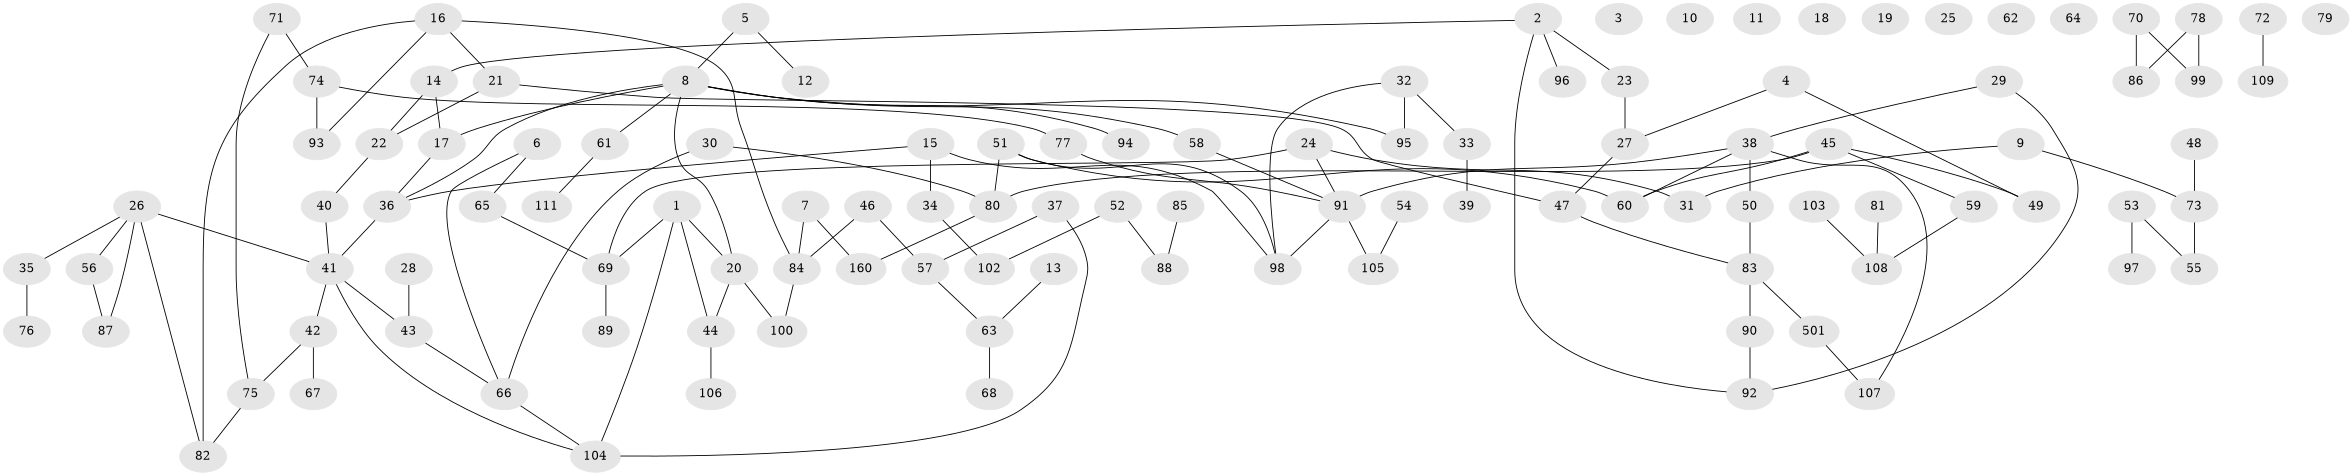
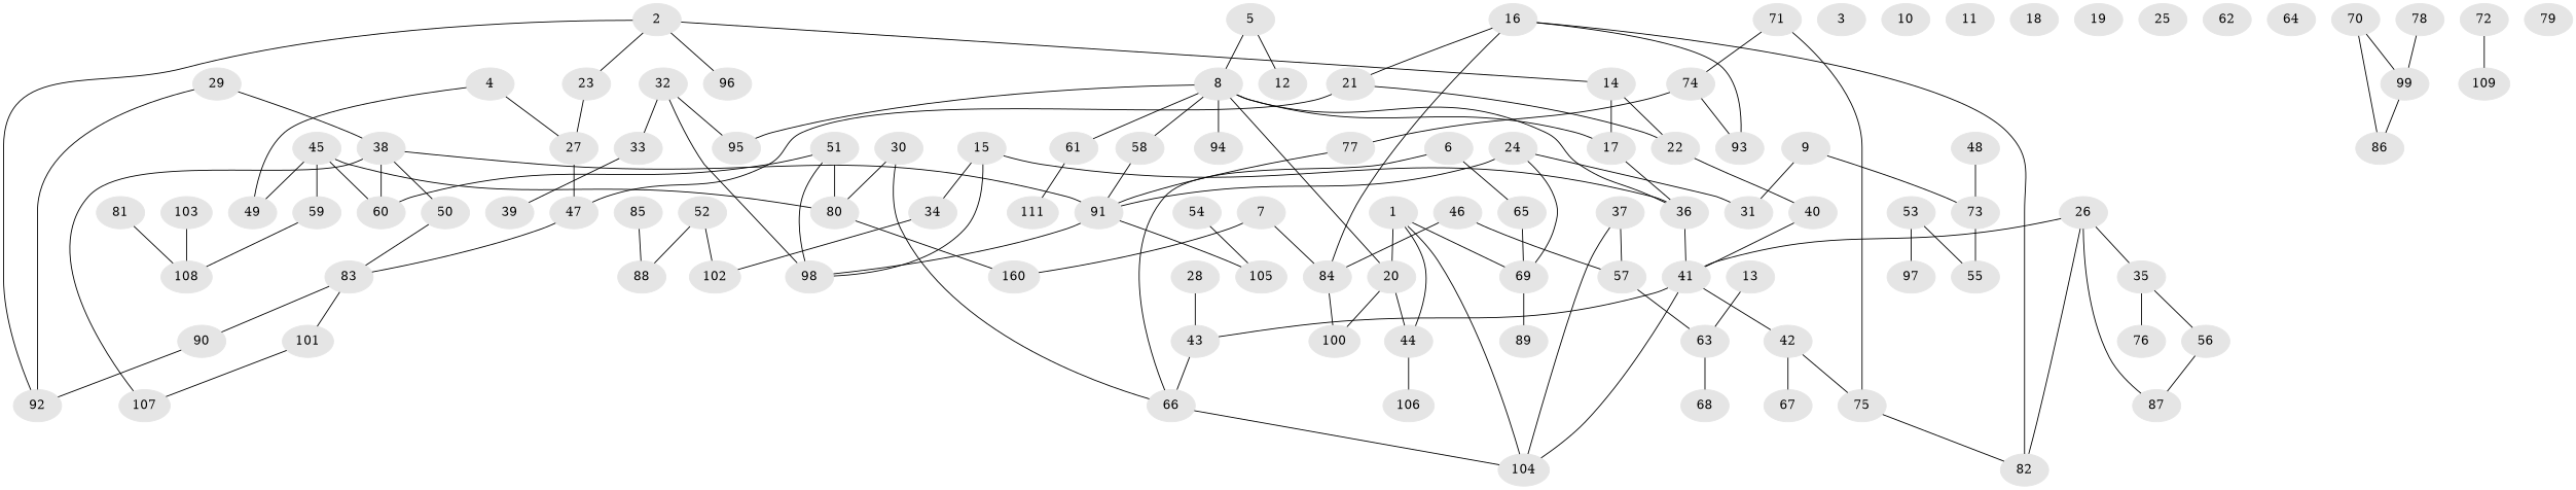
  graph {
    node [color=gray90 style=filled]
    1
    20
    44
    69
    104
    100
    106
    89
    2
    14
    23
    92
    96
    17
    22
    27
    3
    4
    49
    47
    5
    8
    12
    36
    58
    61
    94
    95
    6
    65
    66
    7
    84
    n34 [label=160]
    41
    91
    111
    9
    31
    73
    55
    10
    11
    13
    63
    68
    40
    15
    34
    98
    102
    16
    21
    82
    93
    18
    19
    83
    24
    105
    25
    26
    35
    56
    87
    76
    43
    42
    28
    29
    38
    50
    60
    107
    30
    80
    32
    33
    39
    37
    57
    67
    75
    45
    59
    108
    46
    90
-   101 [label=501]
+   101
    48
    51
    52
    88
    53
    97
    54
    62
    64
    70
    86
    99
    71
    74
    77
    72
    109
    78
    79
    81
    85
    103
    1 -- 20
    1 -- 44
    1 -- 69
    1 -- 104
    20 -- 44
    20 -- 100
    44 -- 106
    69 -- 89
    2 -- 14
    2 -- 23
    2 -- 92
    2 -- 96
    14 -- 17
    14 -- 22
    23 -- 27
    17 -- 36
    22 -- 40
    27 -- 47
    4 -- 27
    4 -- 49
    47 -- 83
    5 -- 8
    5 -- 12
    8 -- 20
    8 -- 17
    8 -- 36
    8 -- 58
    8 -- 61
    8 -- 94
    8 -- 95
    36 -- 41
    58 -- 91
    61 -- 111
    6 -- 65
    6 -- 66
    65 -- 69
    66 -- 104
    7 -- 84
    7 -- n34
    84 -- 100
    41 -- 104
    41 -- 43
    41 -- 42
    91 -- 98
    91 -- 105
    9 -- 31
    9 -- 73
    73 -- 55
    13 -- 63
    63 -- 68
    40 -- 41
    15 -- 36
    15 -- 34
    15 -- 98
    34 -- 102
    16 -- 84
    16 -- 21
    16 -- 82
    16 -- 93
    21 -- 22
    21 -- 47
    83 -- 90
    83 -- 101
    24 -- 69
    24 -- 91
    24 -- 31
    26 -- 41
    26 -- 82
    26 -- 35
-   26 -- 56
+   35 -- 56
    26 -- 87
    35 -- 76
    56 -- 87
    43 -- 66
    42 -- 67
    42 -- 75
    28 -- 43
    29 -- 92
    29 -- 38
    38 -- 91
    38 -- 50
    38 -- 60
    38 -- 107
    50 -- 83
    30 -- 66
    30 -- 80
    80 -- n34
    32 -- 95
    32 -- 98
    32 -- 33
    33 -- 39
    37 -- 104
    37 -- 57
    57 -- 63
    75 -- 82
    45 -- 49
    45 -- 60
    45 -- 80
    45 -- 59
    59 -- 108
    46 -- 84
    46 -- 57
    90 -- 92
    101 -- 107
    48 -- 73
    51 -- 98
    51 -- 60
    51 -- 80
    52 -- 102
    52 -- 88
    53 -- 55
    53 -- 97
    54 -- 105
    70 -- 86
    70 -- 99
    71 -- 75
    71 -- 74
    74 -- 93
    74 -- 77
    77 -- 91
    72 -- 109
-   78 -- 86
+   99 -- 86
    78 -- 99
    81 -- 108
    85 -- 88
    103 -- 108
  }
